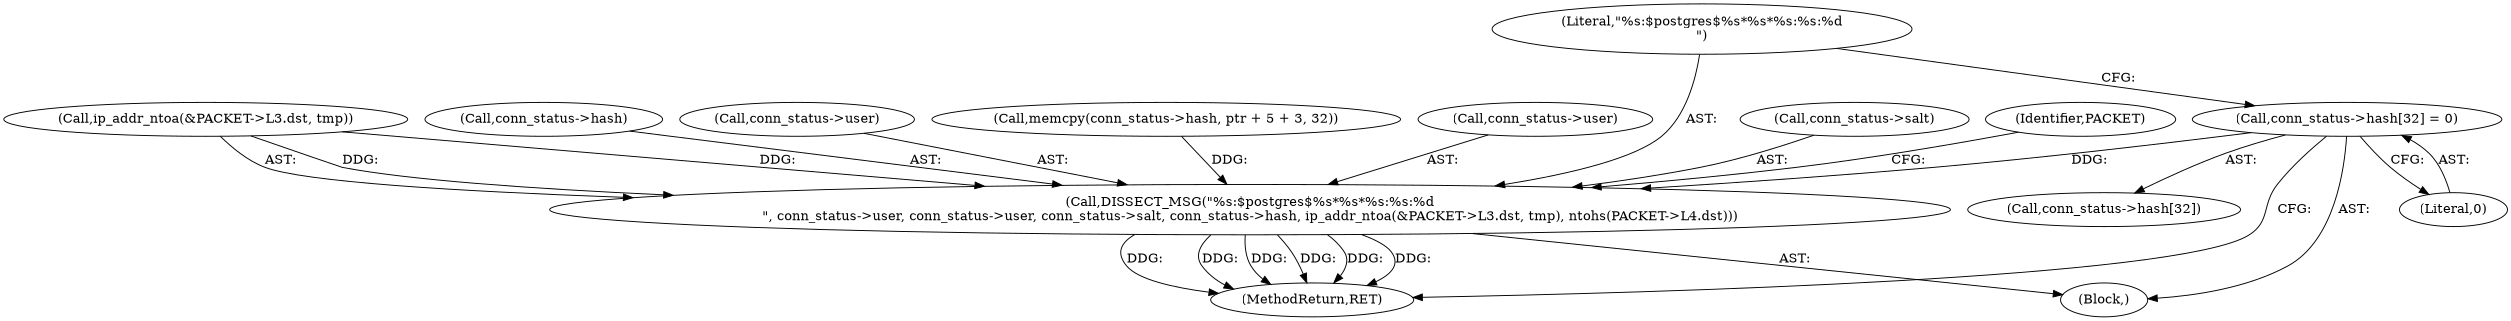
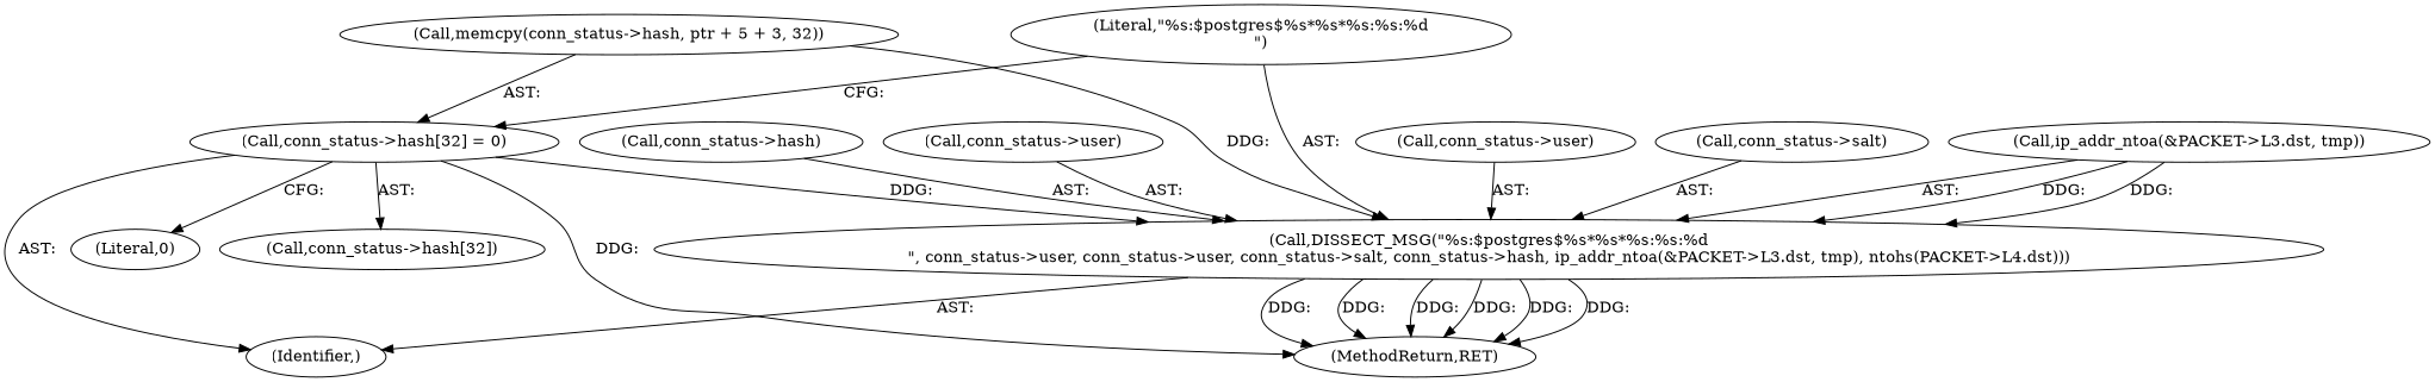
  digraph {
    n1 [label="(Call,conn_status->hash[32] = 0)"]
    n2 [label="(Call,DISSECT_MSG(\"%s:$postgres$%s*%s*%s:%s:%d\n\", conn_status->user, conn_status->user, conn_status->salt, conn_status->hash, ip_addr_ntoa(&PACKET->L3.dst, tmp), ntohs(PACKET->L4.dst)))"]
-   n3 [label="(Block,)"]
+   n3 [label="(Identifier,)"]
    n4 [label="(Literal,0)"]
    n5 [label="(MethodReturn,RET)"]
    n6 [label="(Call,conn_status->hash[32])"]
    n7 [label="(Call,conn_status->user)"]
    n8 [label="(Literal,\"%s:$postgres$%s*%s*%s:%s:%d\n\")"]
    n9 [label="(Call,conn_status->salt)"]
-   n10 [label="(Identifier,PACKET)"]
    n11 [label="(Call,ip_addr_ntoa(&PACKET->L3.dst, tmp))"]
    n12 [label="(Call,conn_status->hash)"]
    n13 [label="(Call,conn_status->user)"]
    n14 [label="(Call,memcpy(conn_status->hash, ptr + 5 + 3, 32))"]
    n1 -> n2 [label="DDG: "]
    n1 -> n3 [label="AST: "]
    n1 -> n4 [label="CFG: "]
-   n1 -> n5 [label="CFG: "]
+   n1 -> n5 [label="DDG: "]
    n1 -> n6 [label="AST: "]
    n2 -> n3 [label="AST: "]
    n2 -> n5 [label="DDG: "]
    n2 -> n5 [label="DDG: "]
    n2 -> n5 [label="DDG: "]
    n2 -> n5 [label="DDG: "]
    n2 -> n5 [label="DDG: "]
    n2 -> n5 [label="DDG: "]
-   n4 -> n1 [label="AST: "]
+   n14 -> n1 [label="AST: "]
    n7 -> n2 [label="AST: "]
    n8 -> n1 [label="CFG: "]
    n8 -> n2 [label="AST: "]
    n9 -> n2 [label="AST: "]
-   n10 -> n2 [label="CFG: "]
    n11 -> n2 [label="AST: "]
    n11 -> n2 [label="DDG: "]
    n11 -> n2 [label="DDG: "]
    n12 -> n2 [label="AST: "]
    n13 -> n2 [label="AST: "]
    n14 -> n2 [label="DDG: "]
  }
